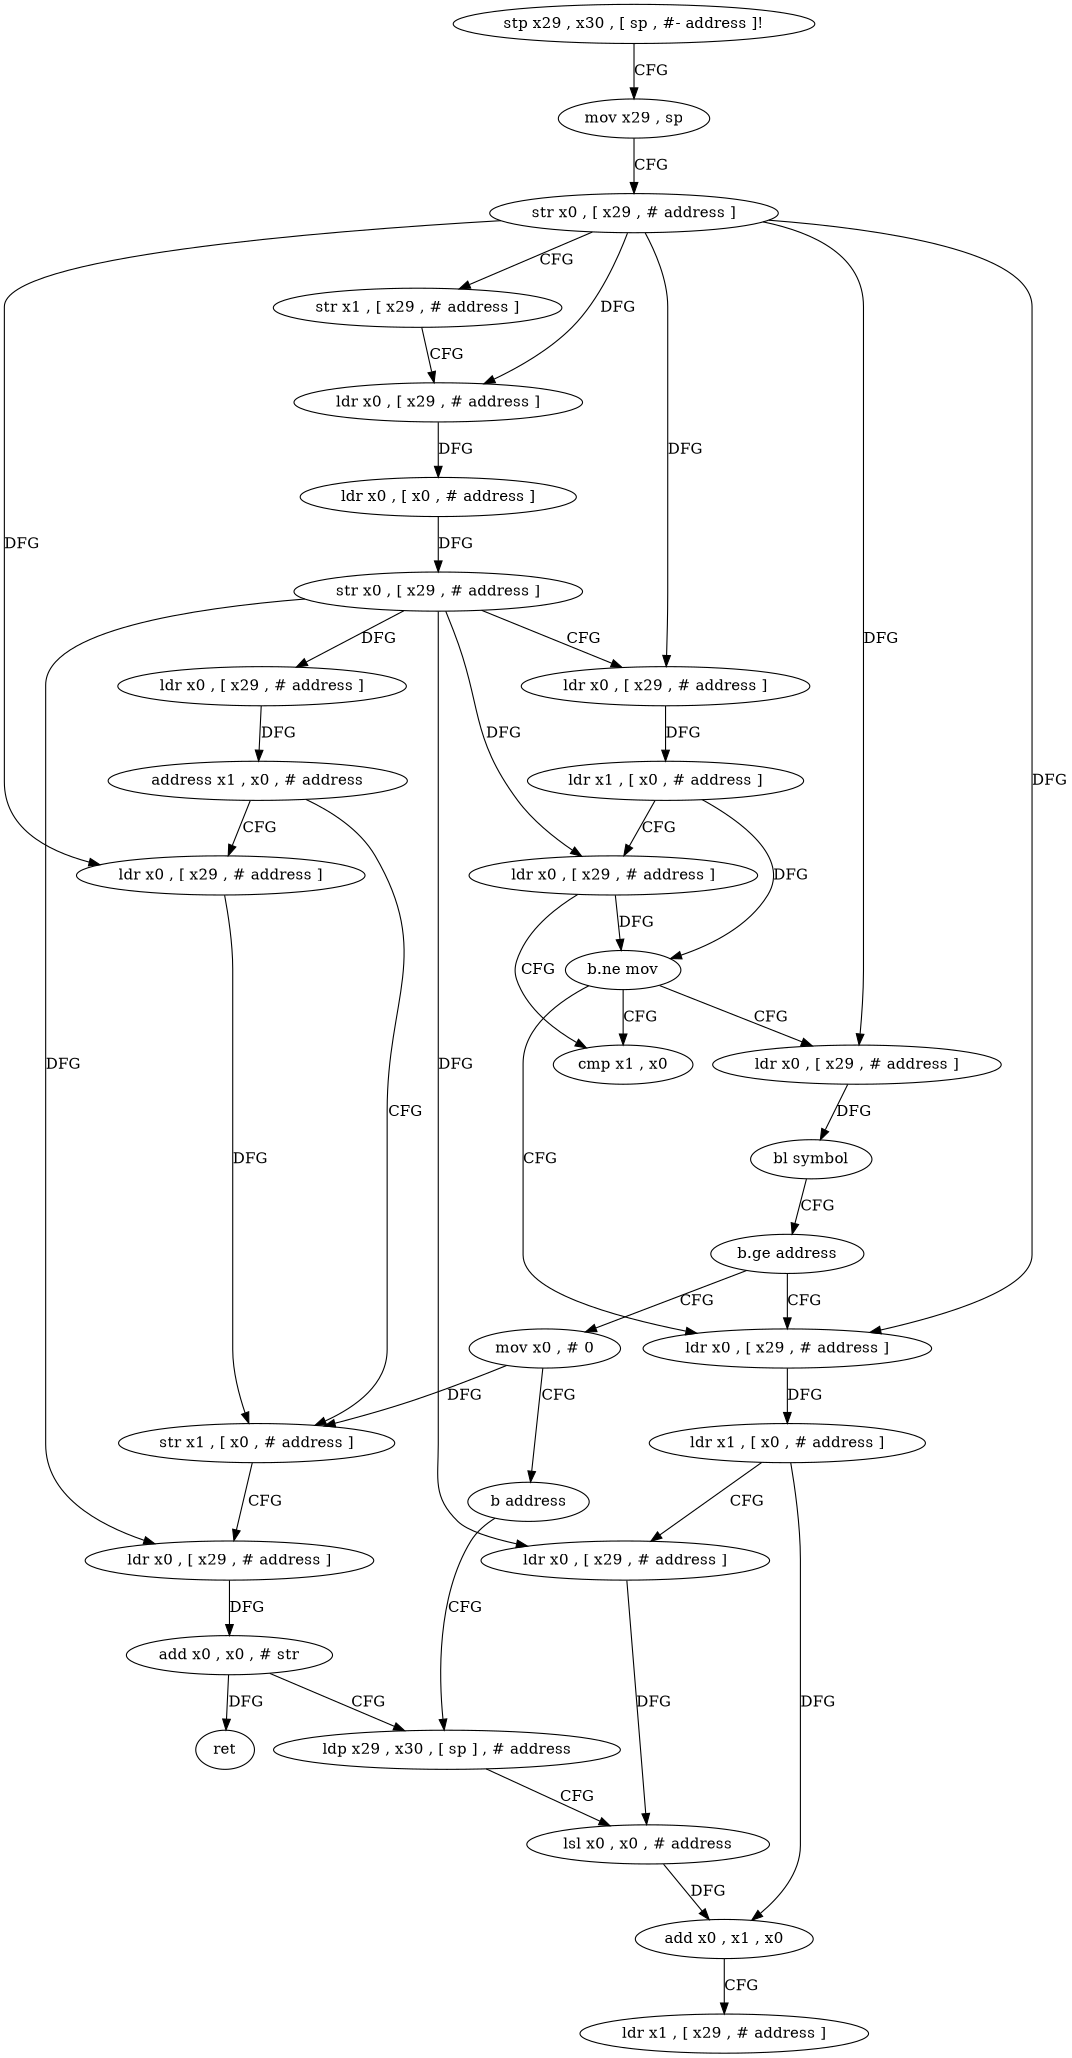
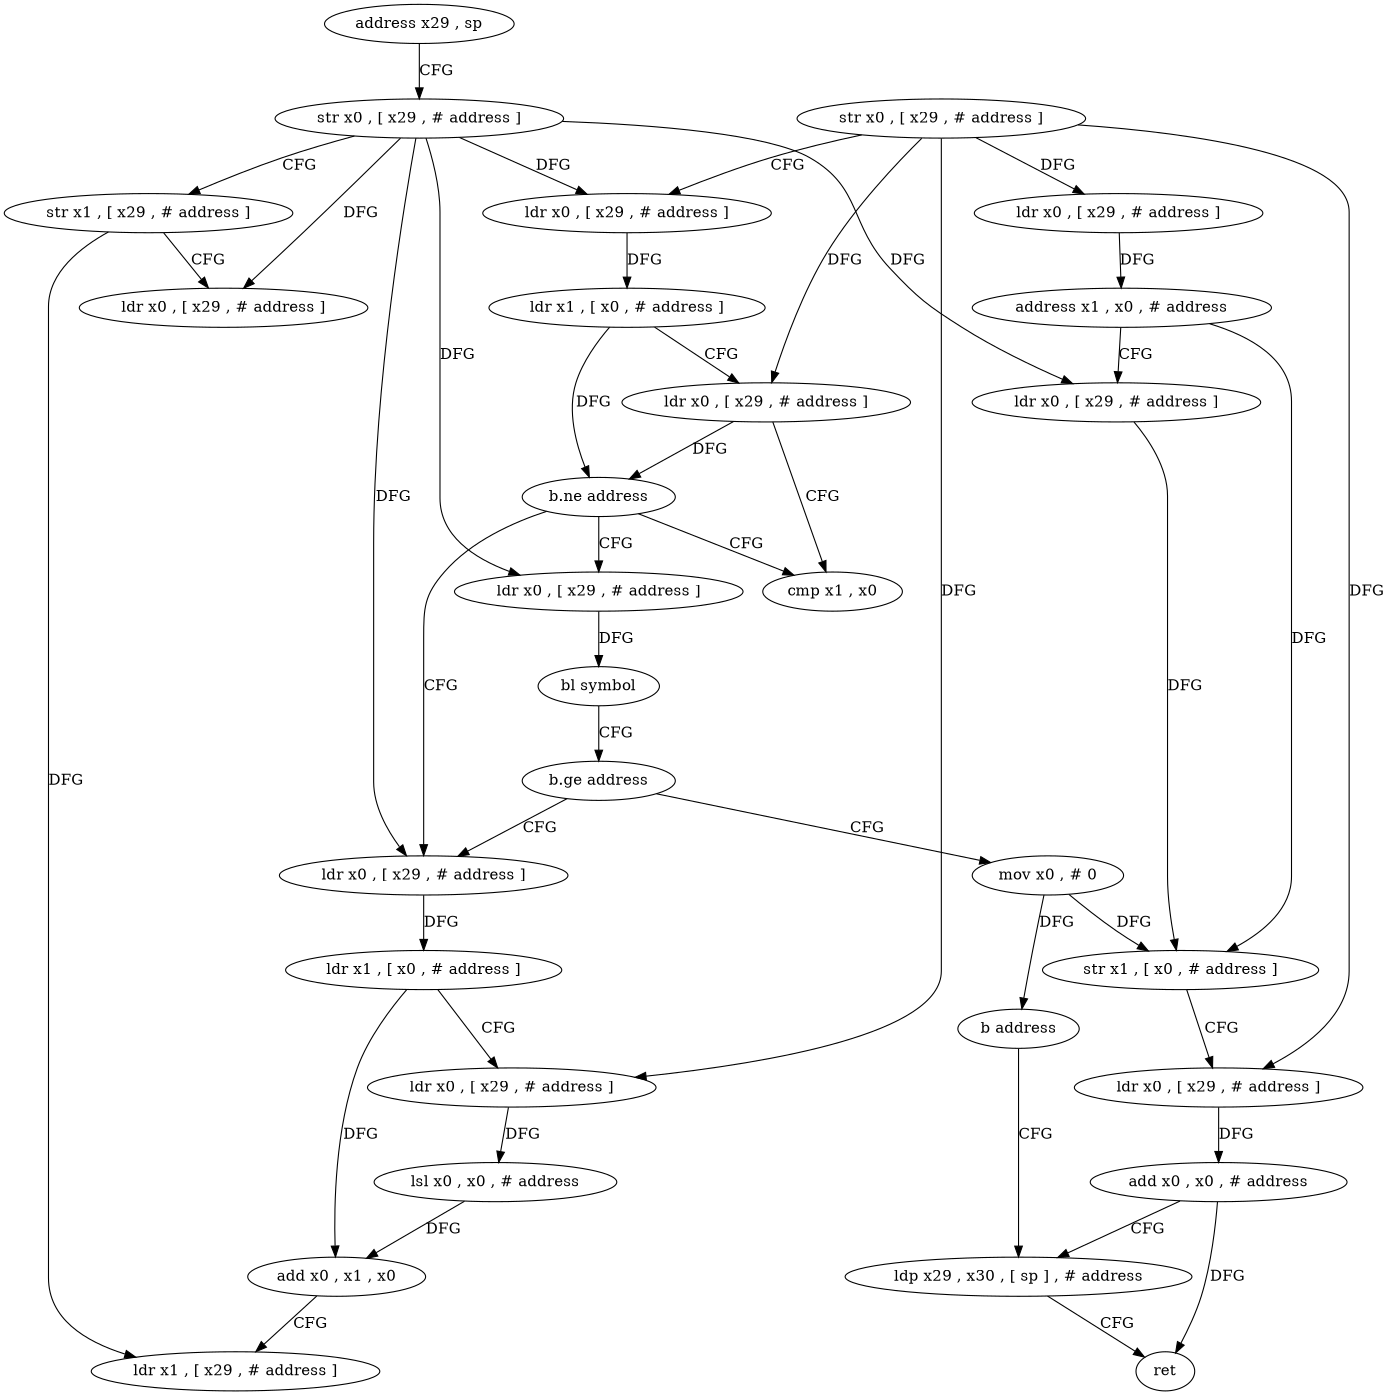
  digraph {
-   n1 [label="stp x29 , x30 , [ sp , #- address ]!"]
-   n2 [label="mov x29 , sp"]
+   n2 [label="address x29 , sp"]
    n3 [label="str x0 , [ x29 , # address ]"]
    n4 [label="str x1 , [ x29 , # address ]"]
    n5 [label="ldr x0 , [ x29 , # address ]"]
    n6 [label="ldr x0 , [ x29 , # address ]"]
    n7 [label="ldr x0 , [ x29 , # address ]"]
    n8 [label="ldr x0 , [ x29 , # address ]"]
    n9 [label="ldr x0 , [ x29 , # address ]"]
    n10 [label="ldr x1 , [ x29 , # address ]"]
-   n11 [label="ldr x0 , [ x0 , # address ]"]
    n12 [label="ldr x1 , [ x0 , # address ]"]
    n13 [label="ldr x1 , [ x0 , # address ]"]
    n14 [label="bl symbol"]
    n15 [label="str x1 , [ x0 , # address ]"]
    n16 [label="str x0 , [ x29 , # address ]"]
    n17 [label="ldr x0 , [ x29 , # address ]"]
    n18 [label="ldr x0 , [ x29 , # address ]"]
    n19 [label="ldr x0 , [ x29 , # address ]"]
    n20 [label="ldr x0 , [ x29 , # address ]"]
-   n21 [label="b.ne mov"]
+   n21 [label="b.ne address"]
    n22 [label="cmp x1 , x0"]
    n23 [label="lsl x0 , x0 , # address"]
    n24 [label="address x1 , x0 , # address"]
-   n25 [label="add x0 , x0 , # str"]
+   n25 [label="add x0 , x0 , # address"]
    n26 [label="add x0 , x1 , x0"]
    n27 [label="b.ge address"]
    n28 [label="ldp x29 , x30 , [ sp ] , # address"]
    n29 [label=ret]
    n30 [label="mov x0 , # 0"]
    n31 [label="b address"]
-   n1 -> n2 [label=CFG]
    n2 -> n3 [label=CFG]
    n3 -> n4 [label=CFG]
    n3 -> n5 [label=DFG]
    n3 -> n6 [label=DFG]
    n3 -> n7 [label=DFG]
    n3 -> n8 [label=DFG]
    n3 -> n9 [label=DFG]
    n4 -> n5 [label=CFG]
-   n5 -> n11 [label=DFG]
+   n4 -> n10 [label=DFG]
    n6 -> n12 [label=DFG]
    n7 -> n13 [label=DFG]
    n8 -> n14 [label=DFG]
    n9 -> n15 [label=DFG]
-   n11 -> n16 [label=DFG]
    n12 -> n17 [label=CFG]
    n12 -> n21 [label=DFG]
    n13 -> n18 [label=CFG]
    n13 -> n26 [label=DFG]
    n14 -> n27 [label=CFG]
    n15 -> n20 [label=CFG]
    n16 -> n6 [label=CFG]
    n16 -> n17 [label=DFG]
    n16 -> n18 [label=DFG]
    n16 -> n19 [label=DFG]
    n16 -> n20 [label=DFG]
    n17 -> n21 [label=DFG]
    n17 -> n22 [label=CFG]
    n18 -> n23 [label=DFG]
    n19 -> n24 [label=DFG]
    n20 -> n25 [label=DFG]
    n21 -> n7 [label=CFG]
    n21 -> n8 [label=CFG]
    n21 -> n22 [label=CFG]
    n23 -> n26 [label=DFG]
    n24 -> n9 [label=CFG]
-   n24 -> n15 [label=CFG]
+   n24 -> n15 [label=DFG]
    n25 -> n28 [label=CFG]
    n25 -> n29 [label=DFG]
    n26 -> n10 [label=CFG]
    n27 -> n7 [label=CFG]
    n27 -> n30 [label=CFG]
-   n28 -> n23 [label=CFG]
+   n28 -> n29 [label=CFG]
    n30 -> n15 [label=DFG]
-   n30 -> n31 [label=CFG]
+   n30 -> n31 [label=DFG]
    n31 -> n28 [label=CFG]
  }
